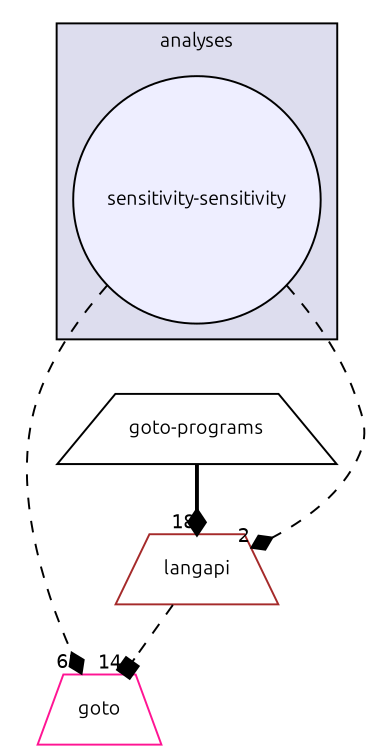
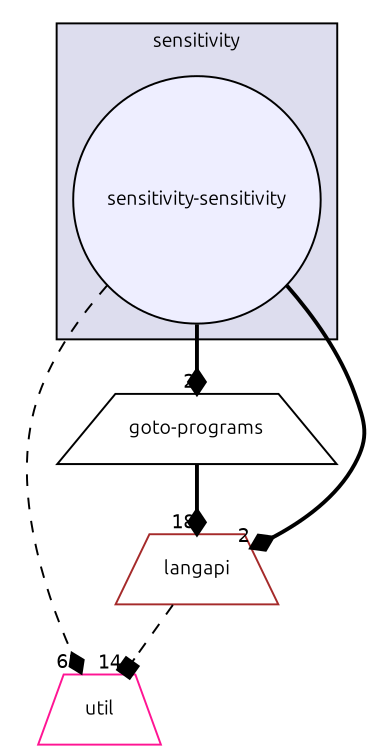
  digraph {
    compound=true
    fontname=Ubuntu
    node [color=black fontname=Ubuntu fontsize=10 shape=trapezium]
    edge [arrowhead=diamond fontname=Ubuntu headlabel=2 labeldistance=1.5 labelfontname=Helvetica labelfontsize=10 style=dashed]
    n1 [fillcolor="#eeeeff" label="sensitivity-sensitivity" pencolor=black shape=circle style=filled]
-   n2 [color=deeppink label=goto]
+   n2 [color=deeppink label=util]
    n3 [label="goto-programs"]
    n4 [color=brown label=langapi]
    subgraph cluster_1 {
      bgcolor="#ddddee"
      fontsize=10
-     label=analyses
+     label=sensitivity
      pencolor=black
      n1
    }
    n1 -> n2 [headlabel=61]
-   n1 -> n4
+   n1 -> n3 [style=bold]
+   n1 -> n4 [style=bold]
    n3 -> n4 [headlabel=18 style=bold]
    n4 -> n2 [arrowhead=box headlabel=14]
  }
